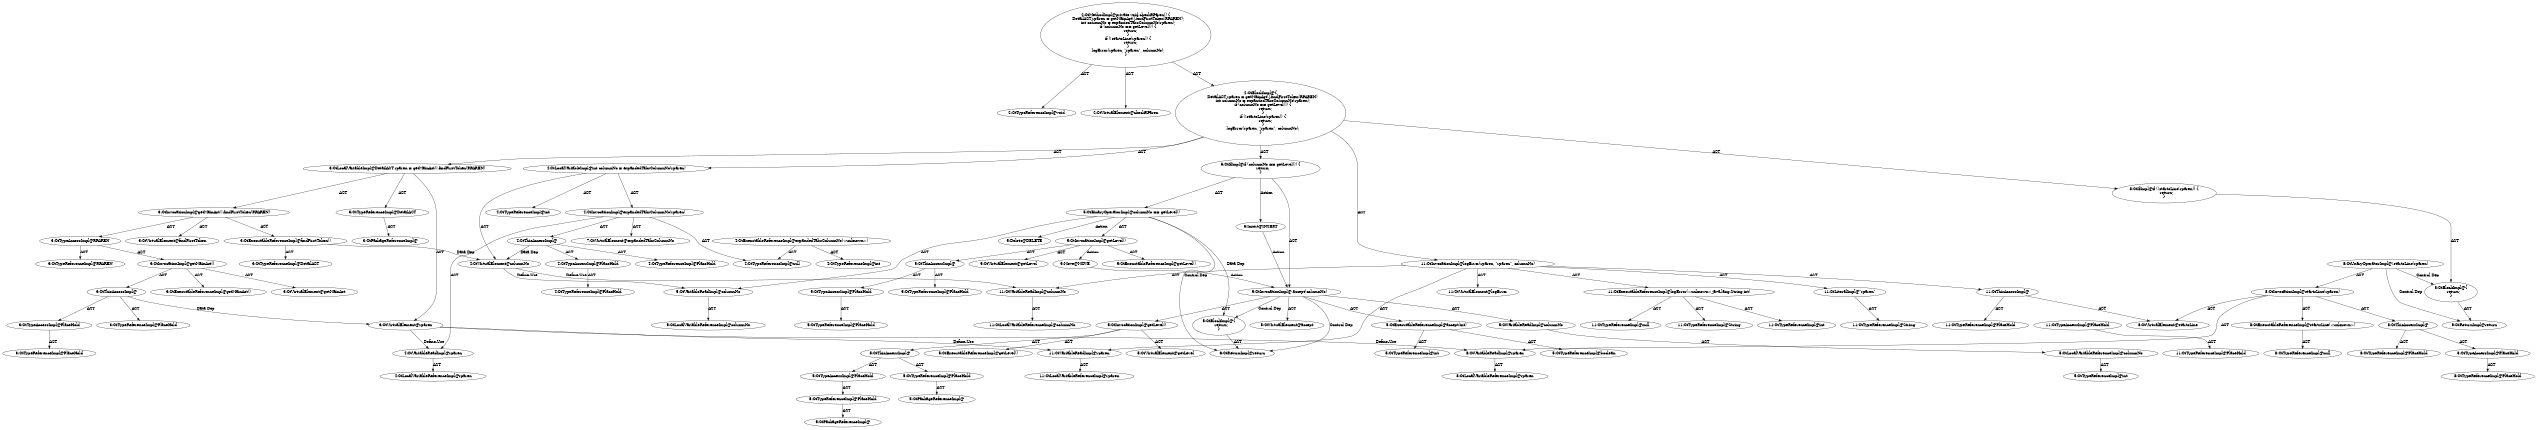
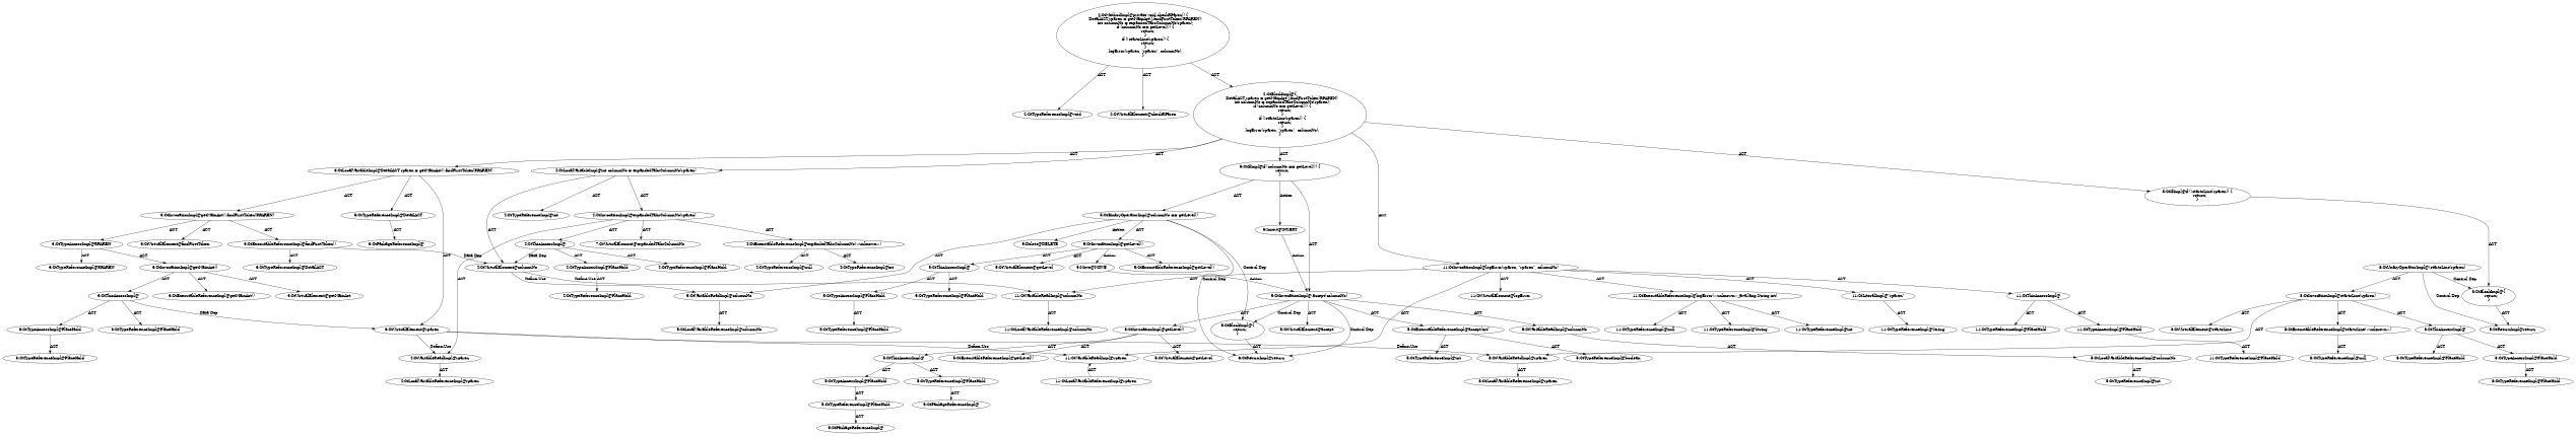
  digraph {
    node [shape=ellipse]
    n1 [label="2:CtTypeReferenceImpl@void"]
    n2 [label="2:CtVirtualElement@checkRParen"]
    n3 [label="3:CtTypeReferenceImpl@DetailAST"]
    n4 [label="3:CtPackageReferenceImpl@"]
    n5 [label="3:CtExecutableReferenceImpl@findFirstToken()"]
    n6 [label="3:CtTypeReferenceImpl@DetailAST"]
    n7 [label="4:CtVirtualElement@columnNo"]
    n8 [label="3:CtVirtualElement@findFirstToken"]
    n9 [label="3:CtExecutableReferenceImpl@getMainAst()"]
    n10 [label="3:CtVirtualElement@getMainAst"]
    n11 [label="3:CtTypeAccessImpl@PlaceHold"]
    n12 [label="3:CtTypeReferenceImpl@PlaceHold"]
    n13 [label="3:CtThisAccessImpl@"]
    n14 [label="3:CtTypeReferenceImpl@PlaceHold"]
    n15 [label="3:CtVirtualElement@rparen"]
    n16 [label="4:CtVariableReadImpl@rparen"]
    n17 [label="8:CtVariableReadImpl@rparen"]
    n18 [label="11:CtVariableReadImpl@rparen"]
    n19 [label="3:CtInvocationImpl@getMainAst()"]
    n20 [label="3:CtTypeAccessImpl@RPAREN"]
    n21 [label="3:CtTypeReferenceImpl@RPAREN"]
    n22 [label="3:CtInvocationImpl@getMainAst().findFirstToken(RPAREN)"]
    n23 [label="4:CtLocalVariableReferenceImpl@rparen"]
    n24 [label="8:CtLocalVariableReferenceImpl@rparen"]
    n25 [label="11:CtLocalVariableReferenceImpl@rparen"]
    n26 [label="3:CtLocalVariableImpl@DetailAST rparen = getMainAst().findFirstToken(RPAREN)"]
    n27 [label="4:CtTypeReferenceImpl@int"]
    n28 [label="4:CtExecutableReferenceImpl@expandedTabsColumnNo(<unknown>)"]
    n29 [label="4:CtTypeReferenceImpl@int"]
    n30 [label="4:CtTypeReferenceImpl@null"]
    n31 [label="7:CtVirtualElement@expandedTabsColumnNo"]
    n32 [label="4:CtTypeAccessImpl@PlaceHold"]
    n33 [label="4:CtTypeReferenceImpl@PlaceHold"]
    n34 [label="4:CtThisAccessImpl@"]
    n35 [label="4:CtTypeReferenceImpl@PlaceHold"]
    n36 [label="5:CtVariableReadImpl@columnNo"]
    n37 [label="11:CtVariableReadImpl@columnNo"]
    n38 [label="4:CtInvocationImpl@expandedTabsColumnNo(rparen)"]
    n39 [label="5:CtLocalVariableReferenceImpl@columnNo"]
    n40 [label="11:CtLocalVariableReferenceImpl@columnNo"]
    n41 [label="4:CtLocalVariableImpl@int columnNo = expandedTabsColumnNo(rparen)"]
    n42 [label="5:CtExecutableReferenceImpl@getLevel()"]
    n43 [label="5:CtVirtualElement@getLevel"]
    n44 [label="5:CtTypeAccessImpl@PlaceHold"]
    n45 [label="5:CtTypeReferenceImpl@PlaceHold"]
    n46 [label="5:CtThisAccessImpl@"]
    n47 [label="5:CtTypeReferenceImpl@PlaceHold"]
    n48 [label="5:CtInvocationImpl@getLevel()"]
    n49 [label="5:Move@MOVE"]
    n50 [label="5:CtInvocationImpl@.accept(columnNo)"]
    n51 [label="5:CtBinaryOperatorImpl@columnNo == getLevel()"]
    n52 [label="6:CtReturnImpl@return"]
    n53 [label="5:CtBlockImpl@\{\n    return;\n\}"]
    n54 [label="5:Delete@DELETE"]
    n55 [label="5:CtIfImpl@if (columnNo == getLevel()) \{\n    return;\n\}"]
    n56 [label="5:Insert@INSERT"]
    n57 [label="8:CtExecutableReferenceImpl@startsLine(<unknown>)"]
    n58 [label="8:CtTypeReferenceImpl@null"]
    n59 [label="8:CtVirtualElement@startsLine"]
    n60 [label="8:CtTypeAccessImpl@PlaceHold"]
    n61 [label="8:CtTypeReferenceImpl@PlaceHold"]
    n62 [label="8:CtThisAccessImpl@"]
    n63 [label="8:CtTypeReferenceImpl@PlaceHold"]
    n64 [label="8:CtInvocationImpl@startsLine(rparen)"]
    n65 [label="8:CtUnaryOperatorImpl@!startsLine(rparen)"]
    n66 [label="9:CtReturnImpl@return"]
    n67 [label="8:CtBlockImpl@\{\n    return;\n\}"]
    n68 [label="8:CtIfImpl@if (!startsLine(rparen)) \{\n    return;\n\}"]
    n69 [label="11:CtExecutableReferenceImpl@logError(<unknown>,java.lang.String,int)"]
    n70 [label="11:CtTypeReferenceImpl@null"]
    n71 [label="11:CtTypeReferenceImpl@String"]
    n72 [label="11:CtTypeReferenceImpl@int"]
    n73 [label="11:CtVirtualElement@logError"]
    n74 [label="11:CtTypeAccessImpl@PlaceHold"]
    n75 [label="11:CtTypeReferenceImpl@PlaceHold"]
    n76 [label="11:CtThisAccessImpl@"]
    n77 [label="11:CtTypeReferenceImpl@PlaceHold"]
    n78 [label="11:CtLiteralImpl@\"rparen\""]
    n79 [label="11:CtTypeReferenceImpl@String"]
    n80 [label="11:CtInvocationImpl@logError(rparen, \"rparen\", columnNo)"]
    n81 [label="2:CtBlockImpl@\{\n    DetailAST rparen = getMainAst().findFirstToken(RPAREN);\n    int columnNo = expandedTabsColumnNo(rparen);\n    if (columnNo == getLevel()) \{\n        return;\n    \}\n    if (!startsLine(rparen)) \{\n        return;\n    \}\n    logError(rparen, \"rparen\", columnNo);\n\}"]
    n82 [label="2:CtMethodImpl@private void checkRParen() \{\n    DetailAST rparen = getMainAst().findFirstToken(RPAREN);\n    int columnNo = expandedTabsColumnNo(rparen);\n    if (columnNo == getLevel()) \{\n        return;\n    \}\n    if (!startsLine(rparen)) \{\n        return;\n    \}\n    logError(rparen, \"rparen\", columnNo);\n\}"]
    n83 [label="5:CtInvocationImpl@getLevel()"]
    n84 [label="5:CtExecutableReferenceImpl@accept(int)"]
    n85 [label="5:CtVariableReadImpl@columnNo"]
    n86 [label="5:CtVirtualElement@accept"]
    n87 [label="5:CtPackageReferenceImpl@"]
    n88 [label="5:CtTypeReferenceImpl@PlaceHold"]
    n89 [label="5:CtPackageReferenceImpl@"]
    n90 [label="5:CtTypeReferenceImpl@PlaceHold"]
    n91 [label="5:CtTypeAccessImpl@PlaceHold"]
    n92 [label="5:CtThisAccessImpl@"]
    n93 [label="5:CtExecutableReferenceImpl@getLevel()"]
    n94 [label="5:CtVirtualElement@getLevel"]
    n95 [label="5:CtTypeReferenceImpl@boolean"]
    n96 [label="5:CtTypeReferenceImpl@int"]
    n97 [label="5:CtTypeReferenceImpl@int"]
    n98 [label="5:CtLocalVariableReferenceImpl@columnNo"]
    n3 -> n4 [label=AST]
    n5 -> n6 [label=AST]
    n5 -> n7 [label="Data Dep"]
    n7 -> n36 [label="Define-Use"]
    n7 -> n37 [label="Define-Use"]
    n11 -> n12 [label=AST]
    n13 -> n11 [label=AST]
    n13 -> n14 [label=AST]
    n13 -> n15 [label="Data Dep"]
    n15 -> n16 [label="Define-Use"]
    n15 -> n17 [label="Define-Use"]
    n15 -> n18 [label="Define-Use"]
    n16 -> n23 [label=AST]
    n17 -> n24 [label=AST]
-   n18 -> n25 [label=AST]
+   n25 -> n18 [label=AST]
    n19 -> n9 [label=AST]
    n19 -> n10 [label=AST]
    n19 -> n13 [label=AST]
    n20 -> n19 [label=AST]
    n20 -> n21 [label=AST]
    n22 -> n5 [label=AST]
    n22 -> n8 [label=AST]
    n22 -> n20 [label=AST]
    n26 -> n3 [label=AST]
    n26 -> n15 [label=AST]
    n26 -> n22 [label=AST]
    n28 -> n29 [label=AST]
    n28 -> n30 [label=AST]
    n32 -> n33 [label=AST]
    n34 -> n7 [label="Data Dep"]
    n34 -> n32 [label=AST]
    n34 -> n35 [label=AST]
    n36 -> n39 [label=AST]
    n37 -> n40 [label=AST]
    n38 -> n16 [label=AST]
-   n38 -> n30 [label=AST]
+   n38 -> n28 [label=AST]
    n38 -> n31 [label=AST]
    n38 -> n34 [label=AST]
    n41 -> n7 [label=AST]
    n41 -> n27 [label=AST]
    n41 -> n38 [label=AST]
    n44 -> n45 [label=AST]
    n46 -> n44 [label=AST]
    n46 -> n47 [label=AST]
    n48 -> n42 [label=AST]
    n48 -> n43 [label=AST]
    n48 -> n46 [label=AST]
    n48 -> n49 [label=Action]
    n49 -> n50 [label=Action]
    n50 -> n52 [label="Control Dep"]
    n50 -> n53 [label="Control Dep"]
    n50 -> n83 [label=AST]
    n50 -> n84 [label=AST]
    n50 -> n85 [label=AST]
    n50 -> n86 [label=AST]
    n51 -> n36 [label=AST]
    n51 -> n48 [label=AST]
    n51 -> n52 [label="Control Dep"]
-   n51 -> n53 [label="Data Dep"]
+   n51 -> n53 [label="Control Dep"]
    n51 -> n54 [label=Action]
    n53 -> n52 [label=AST]
    n55 -> n50 [label=AST]
    n55 -> n51 [label=AST]
    n55 -> n56 [label=Action]
    n56 -> n50 [label=Action]
    n57 -> n58 [label=AST]
    n60 -> n61 [label=AST]
    n62 -> n60 [label=AST]
    n62 -> n63 [label=AST]
    n64 -> n17 [label=AST]
    n64 -> n57 [label=AST]
    n64 -> n59 [label=AST]
    n64 -> n62 [label=AST]
    n65 -> n64 [label=AST]
    n65 -> n66 [label="Control Dep"]
    n65 -> n67 [label="Control Dep"]
    n67 -> n66 [label=AST]
    n68 -> n67 [label=AST]
    n69 -> n70 [label=AST]
    n69 -> n71 [label=AST]
    n69 -> n72 [label=AST]
    n74 -> n75 [label=AST]
-   n76 -> n59 [label=AST]
+   n76 -> n74 [label=AST]
    n76 -> n77 [label=AST]
    n78 -> n79 [label=AST]
    n80 -> n18 [label=AST]
    n80 -> n37 [label=AST]
    n80 -> n69 [label=AST]
    n80 -> n73 [label=AST]
    n80 -> n76 [label=AST]
    n80 -> n78 [label=AST]
    n81 -> n26 [label=AST]
    n81 -> n41 [label=AST]
    n81 -> n55 [label=AST]
    n81 -> n68 [label=AST]
    n81 -> n80 [label=AST]
    n82 -> n1 [label=AST]
    n82 -> n2 [label=AST]
    n82 -> n81 [label=AST]
    n83 -> n92 [label=AST]
    n83 -> n93 [label=AST]
    n83 -> n94 [label=AST]
    n84 -> n95 [label=AST]
    n84 -> n96 [label=AST]
    n85 -> n98 [label=AST]
    n88 -> n87 [label=AST]
    n90 -> n89 [label=AST]
    n91 -> n90 [label=AST]
    n92 -> n88 [label=AST]
    n92 -> n91 [label=AST]
    n98 -> n97 [label=AST]
  }
